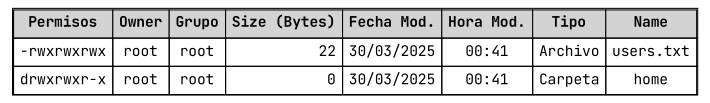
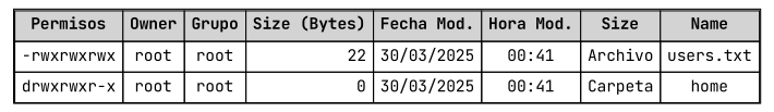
  digraph {
    splines=false
    rankdir=LR
    fontname="JetBrains Mono"
-   n1 [label=< 		<TABLE BORDER="1" CELLBORDER="1" CELLSPACING="0" CELLPADDING="5"> 		<TR> 			<TD BGCOLOR="lightgrey"><B>Permisos</B></TD> 			<TD BGCOLOR="lightgrey"><B>Owner</B></TD> 			<TD BGCOLOR="lightgrey"><B>Grupo</B></TD> 			<TD BGCOLOR="lightgrey"><B>Size (Bytes)</B></TD> 			<TD BGCOLOR="lightgrey"><B>Fecha Mod.</B></TD> 			<TD BGCOLOR="lightgrey"><B>Hora Mod.</B></TD> 			<TD BGCOLOR="lightgrey"><B>Tipo</B></TD> 			<TD BGCOLOR="lightgrey"><B>Name</B></TD> 		</TR> 		<TR> 			<TD>-rwxrwxrwx</TD> 			<TD>root</TD> 			<TD>root</TD> 			<TD ALIGN="RIGHT">22</TD> 			<TD>30/03/2025</TD> 			<TD>00:41</TD> 			<TD>Archivo</TD> 			<TD>users.txt</TD> 		</TR> 		<TR> 			<TD>drwxrwxr-x</TD> 			<TD>root</TD> 			<TD>root</TD> 			<TD ALIGN="RIGHT">0</TD> 			<TD>30/03/2025</TD> 			<TD>00:41</TD> 			<TD>Carpeta</TD> 			<TD>home</TD> 		</TR> 		</TABLE> 	> shape=none fontname="JetBrains Mono"]
+   n1 [label=< 		<TABLE BORDER="1" CELLBORDER="1" CELLSPACING="0" CELLPADDING="5"> 		<TR> 			<TD BGCOLOR="lightgrey"><B>Permisos</B></TD> 			<TD BGCOLOR="lightgrey"><B>Owner</B></TD> 			<TD BGCOLOR="lightgrey"><B>Grupo</B></TD> 			<TD BGCOLOR="lightgrey"><B>Size (Bytes)</B></TD> 			<TD BGCOLOR="lightgrey"><B>Fecha Mod.</B></TD> 			<TD BGCOLOR="lightgrey"><B>Hora Mod.</B></TD> 			<TD BGCOLOR="lightgrey"><B>Size</B></TD> 			<TD BGCOLOR="lightgrey"><B>Name</B></TD> 		</TR> 		<TR> 			<TD>-rwxrwxrwx</TD> 			<TD>root</TD> 			<TD>root</TD> 			<TD ALIGN="RIGHT">22</TD> 			<TD>30/03/2025</TD> 			<TD>00:41</TD> 			<TD>Archivo</TD> 			<TD>users.txt</TD> 		</TR> 		<TR> 			<TD>drwxrwxr-x</TD> 			<TD>root</TD> 			<TD>root</TD> 			<TD ALIGN="RIGHT">0</TD> 			<TD>30/03/2025</TD> 			<TD>00:41</TD> 			<TD>Carpeta</TD> 			<TD>home</TD> 		</TR> 		</TABLE> 	> shape=none fontname="JetBrains Mono"]
  }
